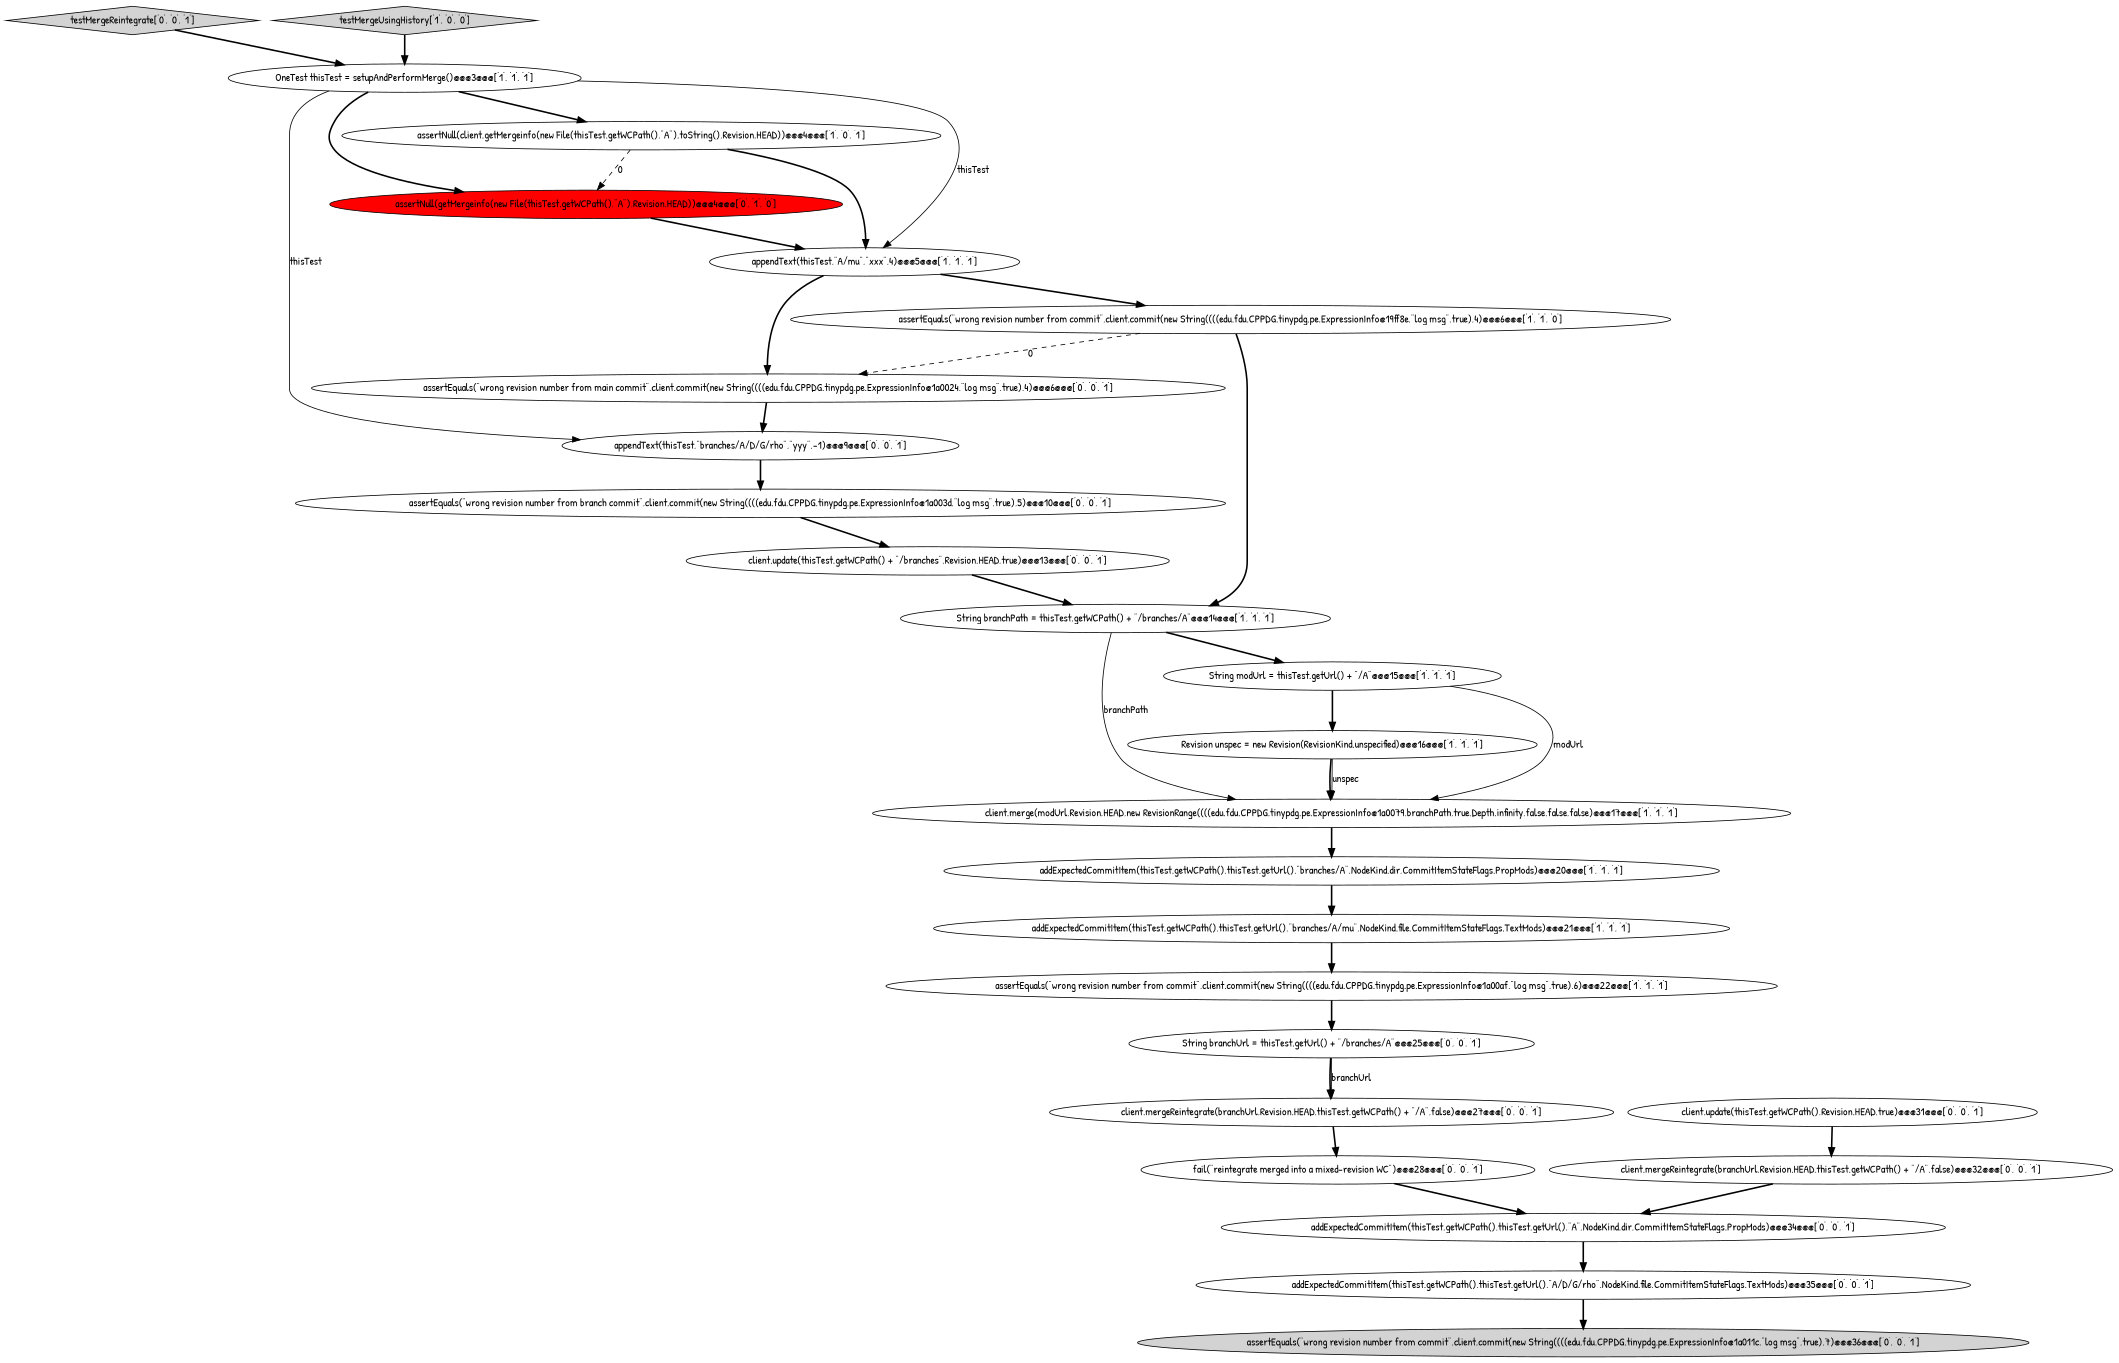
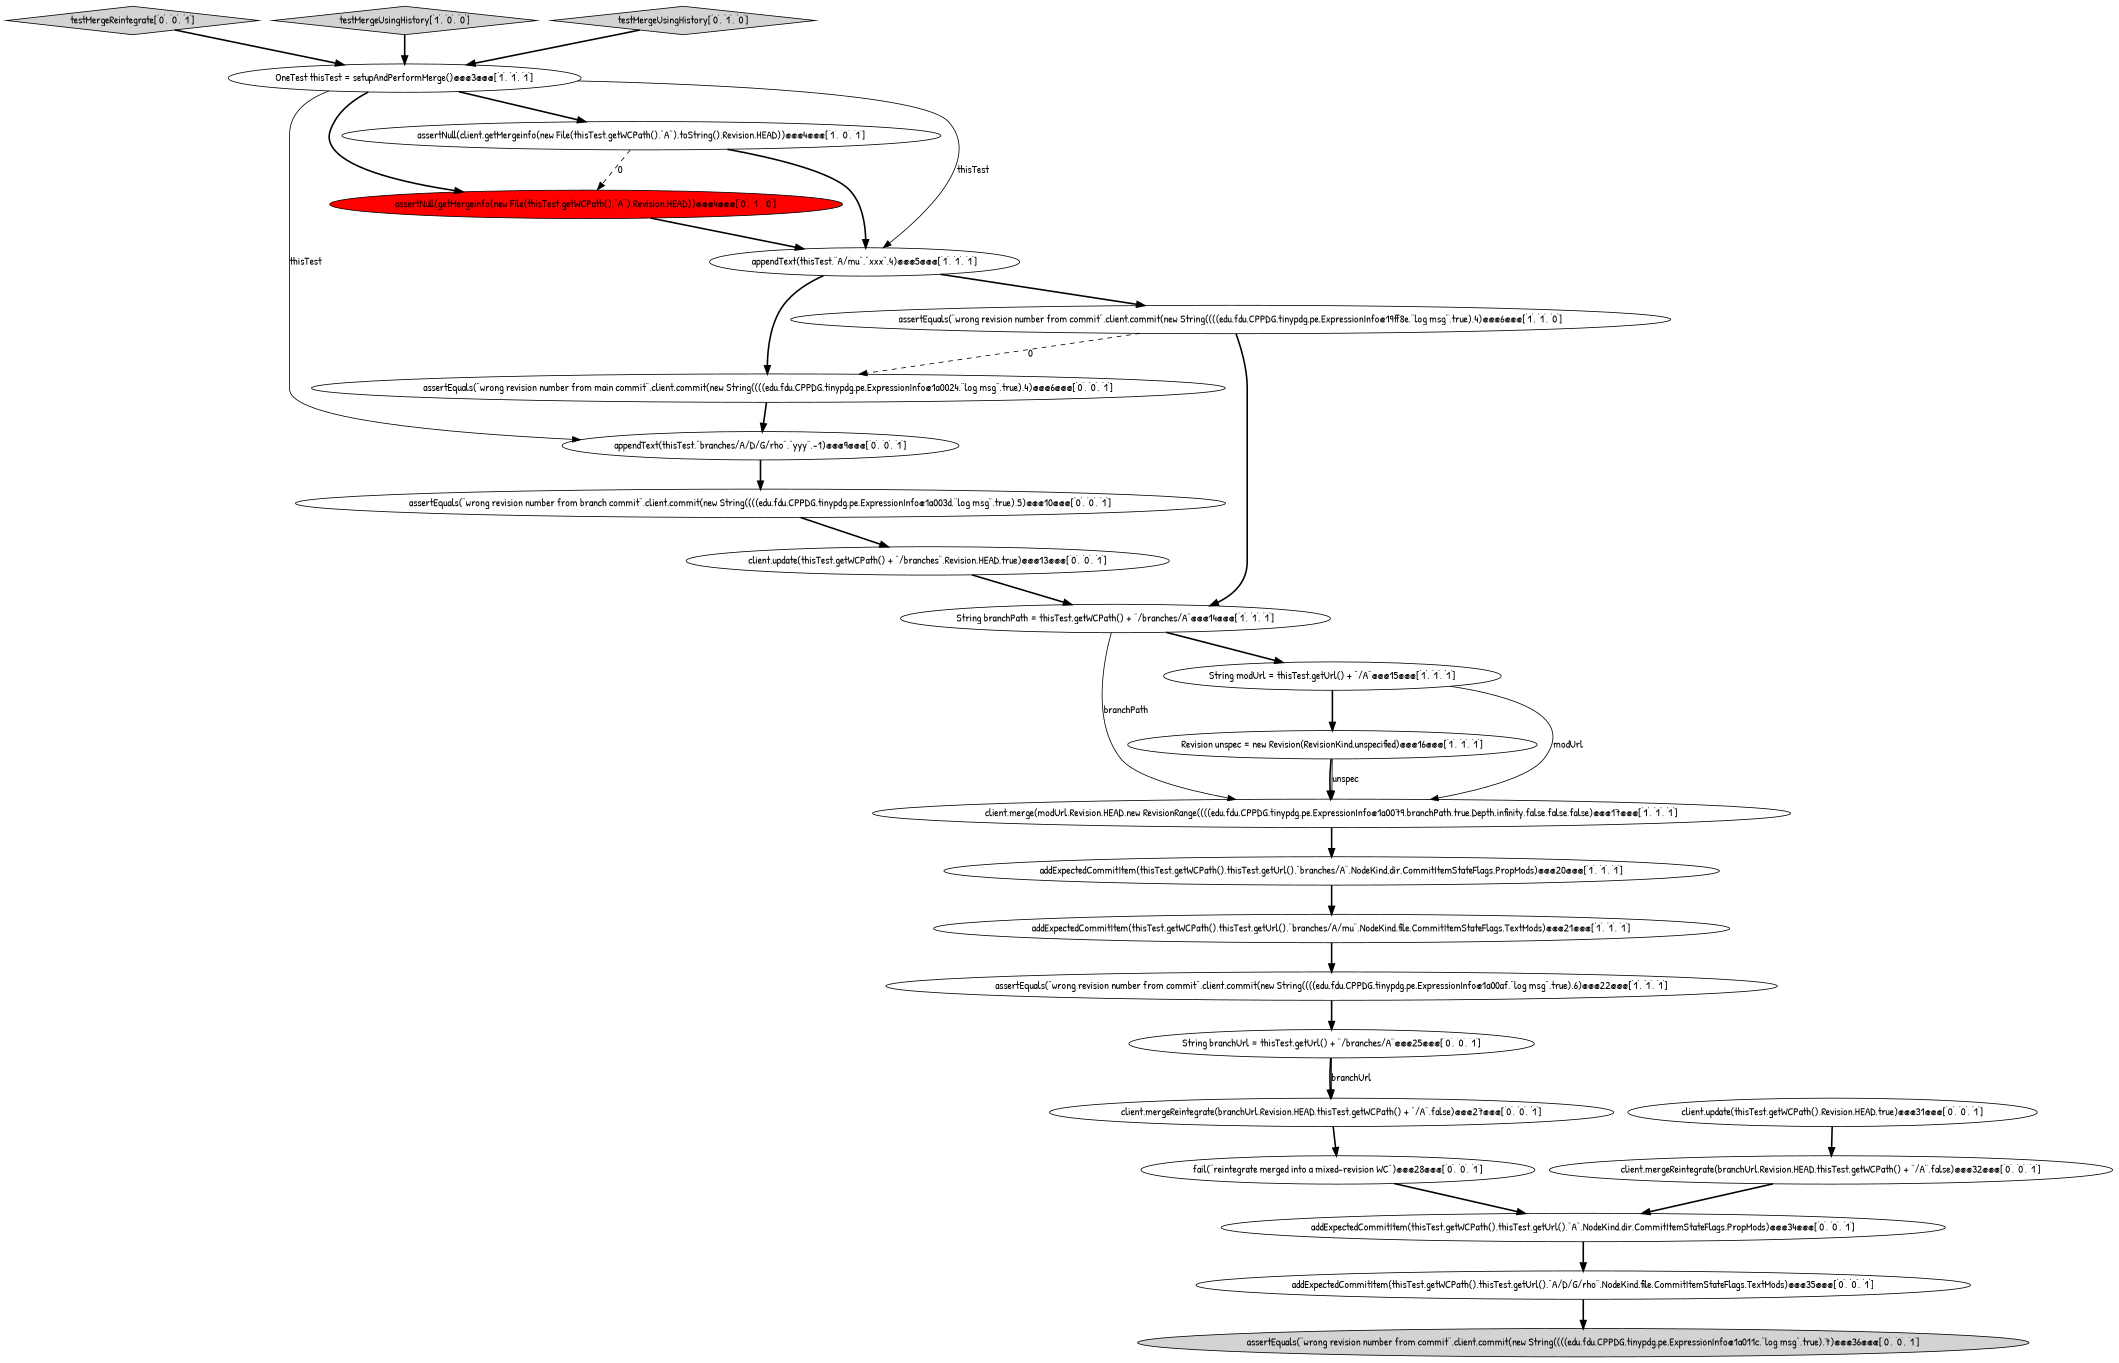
  digraph {
    fontname="Patrick Hand"
    node [fillcolor=white fontname="Patrick Hand" shape=ellipse style=filled]
    edge [fontname="Patrick Hand" style=bold]
    n1 [label="client.mergeReintegrate(branchUrl,Revision.HEAD,thisTest.getWCPath() + \"/A\",false)@@@32@@@['0', '0', '1']"]
    n2 [label="addExpectedCommitItem(thisTest.getWCPath(),thisTest.getUrl(),\"A\",NodeKind.dir,CommitItemStateFlags.PropMods)@@@34@@@['0', '0', '1']"]
    n3 [label="addExpectedCommitItem(thisTest.getWCPath(),thisTest.getUrl(),\"A/D/G/rho\",NodeKind.file,CommitItemStateFlags.TextMods)@@@35@@@['0', '0', '1']"]
    n4 [label="String branchPath = thisTest.getWCPath() + \"/branches/A\"@@@14@@@['1', '1', '1']"]
    n5 [label="client.merge(modUrl,Revision.HEAD,new RevisionRange((((edu.fdu.CPPDG.tinypdg.pe.ExpressionInfo@1a0079,branchPath,true,Depth.infinity,false,false,false)@@@17@@@['1', '1', '1']"]
    n6 [label="String modUrl = thisTest.getUrl() + \"/A\"@@@15@@@['1', '1', '1']"]
    n7 [label="addExpectedCommitItem(thisTest.getWCPath(),thisTest.getUrl(),\"branches/A\",NodeKind.dir,CommitItemStateFlags.PropMods)@@@20@@@['1', '1', '1']"]
    n8 [label="Revision unspec = new Revision(RevisionKind.unspecified)@@@16@@@['1', '1', '1']"]
    n9 [label="assertEquals(\"wrong revision number from main commit\",client.commit(new String((((edu.fdu.CPPDG.tinypdg.pe.ExpressionInfo@1a0024,\"log msg\",true),4)@@@6@@@['0', '0', '1']"]
    n10 [label="appendText(thisTest,\"branches/A/D/G/rho\",\"yyy\",-1)@@@9@@@['0', '0', '1']"]
    n11 [label="assertEquals(\"wrong revision number from branch commit\",client.commit(new String((((edu.fdu.CPPDG.tinypdg.pe.ExpressionInfo@1a003d,\"log msg\",true),5)@@@10@@@['0', '0', '1']"]
    n12 [label="assertNull(client.getMergeinfo(new File(thisTest.getWCPath(),\"A\").toString(),Revision.HEAD))@@@4@@@['1', '0', '1']"]
    n13 [label="appendText(thisTest,\"A/mu\",\"xxx\",4)@@@5@@@['1', '1', '1']"]
    n14 [fillcolor=red label="assertNull(getMergeinfo(new File(thisTest.getWCPath(),\"A\"),Revision.HEAD))@@@4@@@['0', '1', '0']"]
    n15 [label="assertEquals(\"wrong revision number from commit\",client.commit(new String((((edu.fdu.CPPDG.tinypdg.pe.ExpressionInfo@19ff8e,\"log msg\",true),4)@@@6@@@['1', '1', '0']"]
    n16 [fillcolor=lightgray label="assertEquals(\"wrong revision number from commit\",client.commit(new String((((edu.fdu.CPPDG.tinypdg.pe.ExpressionInfo@1a011c,\"log msg\",true),7)@@@36@@@['0', '0', '1']"]
    n17 [label="client.update(thisTest.getWCPath() + \"/branches\",Revision.HEAD,true)@@@13@@@['0', '0', '1']"]
    n18 [fillcolor=lightgray label="testMergeReintegrate['0', '0', '1']" shape=diamond]
    n19 [label="OneTest thisTest = setupAndPerformMerge()@@@3@@@['1', '1', '1']"]
    n20 [fillcolor=lightgray label="testMergeUsingHistory['1', '0', '0']" shape=diamond]
    n21 [label="addExpectedCommitItem(thisTest.getWCPath(),thisTest.getUrl(),\"branches/A/mu\",NodeKind.file,CommitItemStateFlags.TextMods)@@@21@@@['1', '1', '1']"]
    n22 [label="assertEquals(\"wrong revision number from commit\",client.commit(new String((((edu.fdu.CPPDG.tinypdg.pe.ExpressionInfo@1a00af,\"log msg\",true),6)@@@22@@@['1', '1', '1']"]
    n23 [label="String branchUrl = thisTest.getUrl() + \"/branches/A\"@@@25@@@['0', '0', '1']"]
    n24 [label="client.mergeReintegrate(branchUrl,Revision.HEAD,thisTest.getWCPath() + \"/A\",false)@@@27@@@['0', '0', '1']"]
    n25 [label="client.update(thisTest.getWCPath(),Revision.HEAD,true)@@@31@@@['0', '0', '1']"]
    n26 [label="fail(\"reintegrate merged into a mixed-revision WC\")@@@28@@@['0', '0', '1']"]
+   n27 [fillcolor=lightgray label="testMergeUsingHistory['0', '1', '0']" shape=diamond]
    n1 -> n2
    n2 -> n3
    n3 -> n16
    n4 -> n5 [label=branchPath style=solid]
    n4 -> n6
    n5 -> n7
    n6 -> n5 [label=modUrl style=solid]
    n6 -> n8
    n7 -> n21
    n8 -> n5 [label=unspec style=solid]
    n8 -> n5
    n9 -> n10
    n10 -> n11
    n11 -> n17
    n12 -> n13
    n12 -> n14 [label=0 style=dashed]
    n13 -> n9
    n13 -> n15
    n14 -> n13
    n15 -> n4
    n15 -> n9 [label=0 style=dashed]
    n17 -> n4
    n18 -> n19
    n19 -> n10 [label=thisTest style=solid]
    n19 -> n12
    n19 -> n13 [label=thisTest style=solid]
    n19 -> n14
    n20 -> n19
    n21 -> n22
    n22 -> n23
    n23 -> n24
    n23 -> n24 [label=branchUrl style=solid]
    n24 -> n26
    n25 -> n1
    n26 -> n2
+   n27 -> n19
  }
